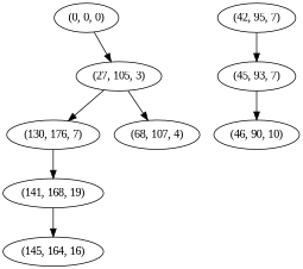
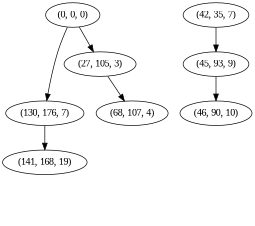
  digraph {
    fontname="Liberation Serif"
    node [fontname="Liberation Serif"]
    edge [fontname="Liberation Serif"]
    n1 [label="(27, 105, 3)"]
    "(0, 0, 0)"
    "(130, 176, 7)"
    n4 [label="(68, 107, 4)"]
    n5 [label="(141, 168, 19)"]
-   "(42, 95, 7)"
-   "(45, 93, 9)" [label="(45, 93, 7)"]
+   "(42, 95, 7)" [label="(42, 35, 7)"]
+   "(45, 93, 9)"
    "(46, 90, 10)"
-   "(145, 164, 16)"
    n1 -> n4
    "(0, 0, 0)" -> n1
-   n1 -> "(130, 176, 7)"
+   "(0, 0, 0)" -> "(130, 176, 7)"
    "(130, 176, 7)" -> n5
-   n5 -> "(145, 164, 16)"
    "(42, 95, 7)" -> "(45, 93, 9)"
    "(45, 93, 9)" -> "(46, 90, 10)"
  }
